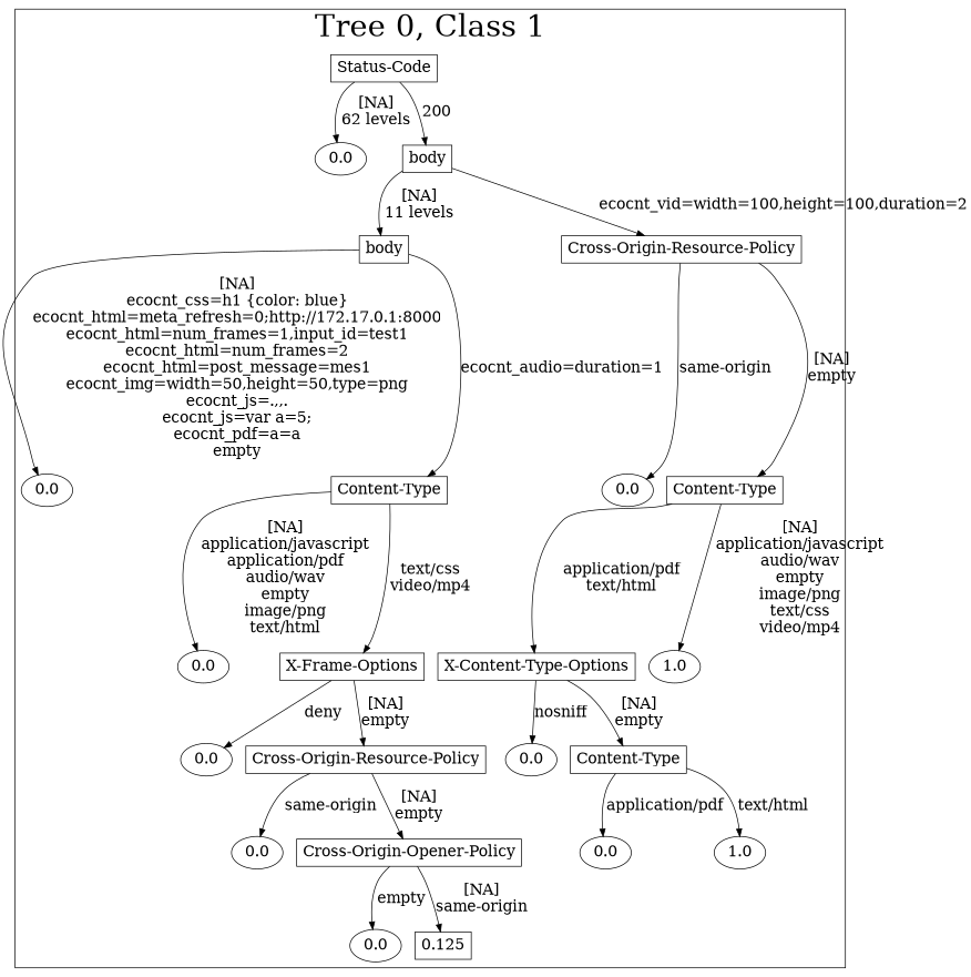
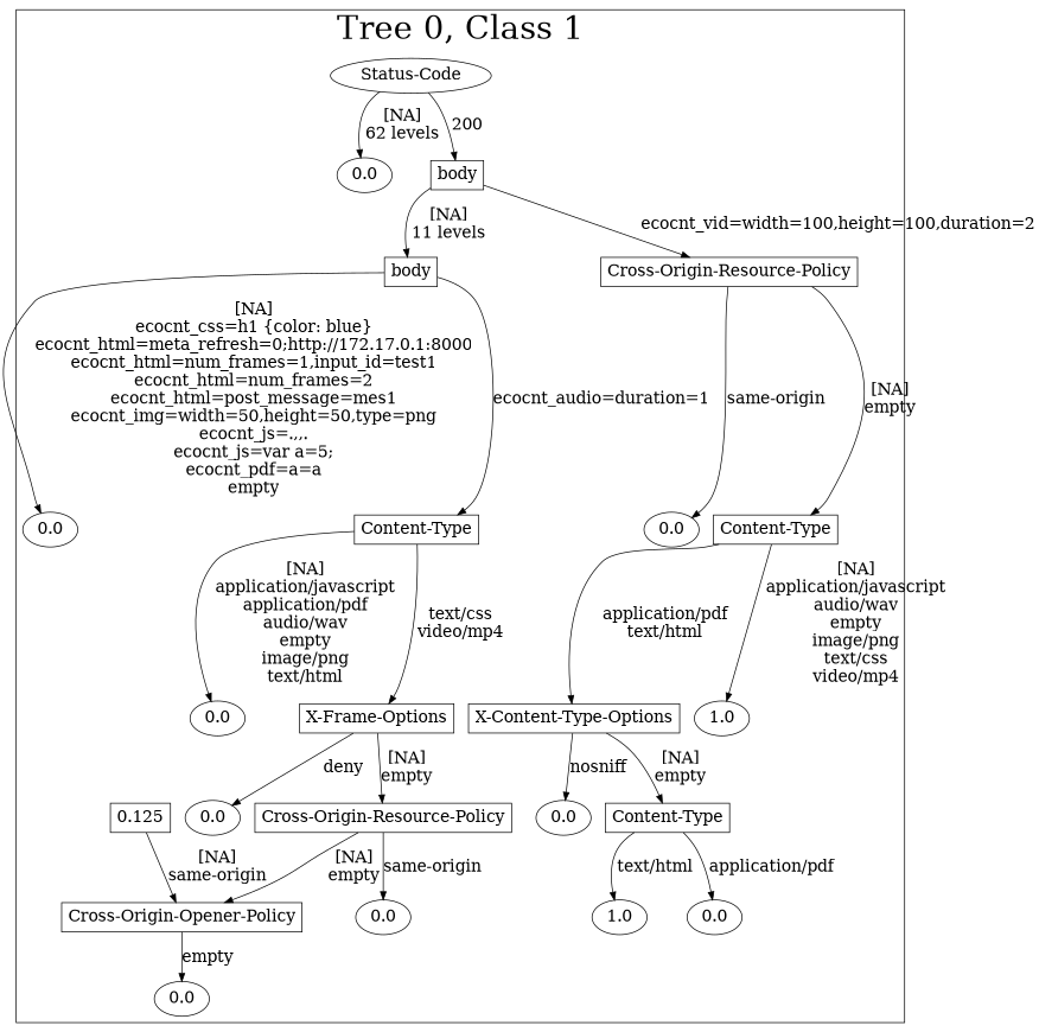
  digraph {
    fontname="DejaVu Serif"
    node [fontname="DejaVu Serif" fontsize=20 shape=box]
    edge [fontname="DejaVu Serif" fontsize=20]
-   n1 [label="Status-Code"]
+   n1 [label="Status-Code" shape=ellipse]
    n2 [label=0.0 shape=""]
    n3 [label=body]
    n4 [label=body]
    n5 [label="Cross-Origin-Resource-Policy"]
    n6 [label=0.0 shape=""]
    n7 [label="Content-Type"]
    n8 [label=0.0 shape=""]
    n9 [label="Content-Type"]
    n10 [label=0.0 shape=""]
    n11 [label="X-Frame-Options"]
    n12 [label="X-Content-Type-Options"]
    n13 [label=1.0 shape=""]
    n14 [label=0.0 shape=""]
    n15 [label="Cross-Origin-Resource-Policy"]
    n16 [label=0.0 shape=""]
    n17 [label="Content-Type"]
    n18 [label=0.0 shape=""]
    n19 [label="Cross-Origin-Opener-Policy"]
    n20 [label=0.0 shape=""]
    n21 [label=1.0 shape=""]
    n22 [label=0.0 shape=""]
    n23 [label=0.125]
    subgraph cluster_1 {
      fontsize=40
      label="Tree 0, Class 1"
      subgraph sub_2 {
        fontsize=40
        label="Tree 0, Class 1"
        n1
      }
      subgraph sub_3 {
        fontsize=40
        label="Tree 0, Class 1"
        n2
        n3
      }
      subgraph sub_4 {
        fontsize=40
        label="Tree 0, Class 1"
        n4
        n5
      }
      subgraph sub_5 {
        fontsize=40
        label="Tree 0, Class 1"
        n6
        n7
        n8
        n9
      }
      subgraph sub_6 {
        fontsize=40
        label="Tree 0, Class 1"
        n10
        n11
        n12
        n13
      }
      subgraph sub_7 {
        fontsize=40
        label="Tree 0, Class 1"
        n14
        n15
        n16
        n17
      }
      subgraph sub_8 {
        fontsize=40
        label="Tree 0, Class 1"
        n18
        n19
        n20
        n21
      }
      subgraph sub_9 {
        fontsize=40
        label="Tree 0, Class 1"
        n22
        n23
      }
    }
    n1 -> n2 [label="[NA]\n62 levels\n"]
    n1 -> n3 [label="200\n"]
    n3 -> n4 [label="[NA]\n11 levels\n"]
    n3 -> n5 [label="ecocnt_vid=width=100,height=100,duration=2\n"]
    n4 -> n6 [label="[NA]\necocnt_css=h1 {color: blue}\necocnt_html=meta_refresh=0;http://172.17.0.1:8000\necocnt_html=num_frames=1,input_id=test1\necocnt_html=num_frames=2\necocnt_html=post_message=mes1\necocnt_img=width=50,height=50,type=png\necocnt_js=.,,.\necocnt_js=var a=5;\necocnt_pdf=a=a\nempty\n"]
    n4 -> n7 [label="ecocnt_audio=duration=1\n"]
    n5 -> n8 [label="same-origin\n"]
    n5 -> n9 [label="[NA]\nempty\n"]
    n7 -> n10 [label="[NA]\napplication/javascript\napplication/pdf\naudio/wav\nempty\nimage/png\ntext/html\n"]
    n7 -> n11 [label="text/css\nvideo/mp4\n"]
    n9 -> n12 [label="application/pdf\ntext/html\n"]
    n9 -> n13 [label="[NA]\napplication/javascript\naudio/wav\nempty\nimage/png\ntext/css\nvideo/mp4\n"]
    n11 -> n14 [label="deny\n"]
    n11 -> n15 [label="[NA]\nempty\n"]
    n12 -> n16 [label="nosniff\n"]
    n12 -> n17 [label="[NA]\nempty\n"]
    n15 -> n18 [label="same-origin\n"]
    n15 -> n19 [label="[NA]\nempty\n"]
    n17 -> n20 [label="application/pdf\n"]
    n17 -> n21 [label="text/html\n"]
    n19 -> n22 [label="empty\n"]
-   n19 -> n23 [label="[NA]\nsame-origin\n"]
+   n23 -> n19 [label="[NA]\nsame-origin\n"]
  }
